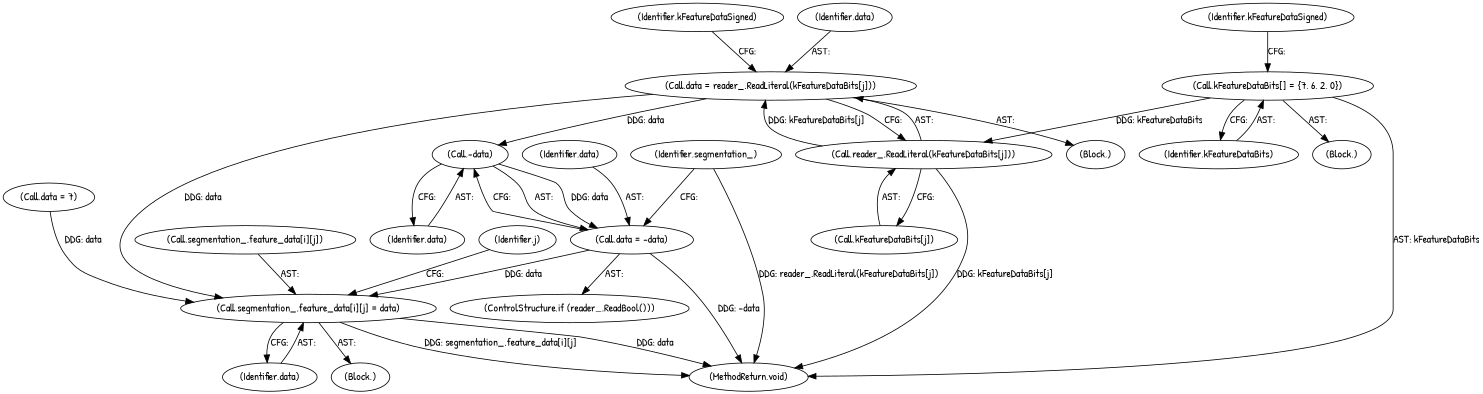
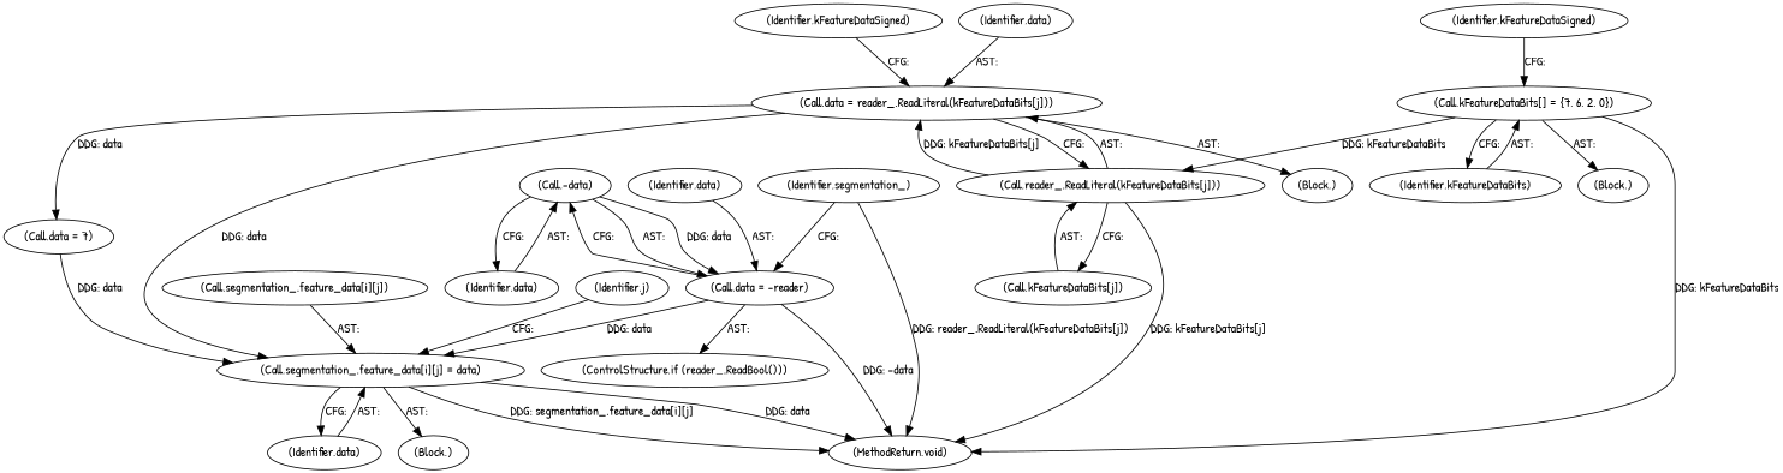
  digraph {
    fontname="Patrick Hand"
    node [fontname="Patrick Hand"]
    edge [fontname="Patrick Hand"]
    n1 [label="(Call,data = reader_.ReadLiteral(kFeatureDataBits[j]))"]
    n2 [label="(Call,reader_.ReadLiteral(kFeatureDataBits[j]))"]
    n3 [label="(Call,-data)"]
    n4 [label="(Call,segmentation_.feature_data[i][j] = data)"]
    n5 [label="(Block,)"]
    n6 [label="(MethodReturn,void)"]
    n7 [label="(Call,kFeatureDataBits[j])"]
-   n8 [label="(Call,data = -data)"]
+   n8 [label="(Call,data = -reader)"]
    n9 [label="(Identifier,data)"]
    n10 [label="(Identifier,data)"]
    n11 [label="(Block,)"]
    n12 [label="(Call,kFeatureDataBits[] = {7, 6, 2, 0})"]
    n13 [label="(Identifier,kFeatureDataBits)"]
    n14 [label="(Block,)"]
    n15 [label="(ControlStructure,if (reader_.ReadBool()))"]
    n16 [label="(Identifier,data)"]
    n17 [label="(Call,segmentation_.feature_data[i][j])"]
    n18 [label="(Identifier,segmentation_)"]
    n19 [label="(Identifier,kFeatureDataSigned)"]
    n20 [label="(Identifier,j)"]
    n21 [label="(Identifier,data)"]
    n22 [label="(Call,data = 7)"]
    n23 [label="(Identifier,kFeatureDataSigned)"]
    n1 -> n2 [label="CFG: "]
-   n1 -> n3 [label="DDG: data"]
+   n1 -> n22 [label="DDG: data"]
    n1 -> n4 [label="DDG: data"]
    n1 -> n5 [label="AST: "]
    n2 -> n1 [label="AST: "]
    n2 -> n1 [label="DDG: kFeatureDataBits[j]"]
    n2 -> n6 [label="DDG: kFeatureDataBits[j]"]
    n2 -> n7 [label="CFG: "]
    n3 -> n8 [label="AST: "]
    n3 -> n8 [label="DDG: data"]
    n3 -> n9 [label="CFG: "]
    n4 -> n6 [label="DDG: data"]
    n4 -> n6 [label="DDG: segmentation_.feature_data[i][j]"]
    n4 -> n10 [label="CFG: "]
    n4 -> n11 [label="AST: "]
    n7 -> n2 [label="AST: "]
    n8 -> n3 [label="CFG: "]
    n8 -> n4 [label="DDG: data"]
    n8 -> n6 [label="DDG: -data"]
    n8 -> n15 [label="AST: "]
    n9 -> n3 [label="AST: "]
    n10 -> n4 [label="AST: "]
    n12 -> n2 [label="DDG: kFeatureDataBits"]
-   n12 -> n6 [label="AST: kFeatureDataBits"]
+   n12 -> n6 [label="DDG: kFeatureDataBits"]
    n12 -> n13 [label="CFG: "]
    n12 -> n14 [label="AST: "]
    n13 -> n12 [label="AST: "]
    n16 -> n1 [label="AST: "]
    n17 -> n4 [label="AST: "]
    n18 -> n6 [label="DDG: reader_.ReadLiteral(kFeatureDataBits[j])"]
    n18 -> n8 [label="CFG: "]
    n19 -> n1 [label="CFG: "]
    n20 -> n4 [label="CFG: "]
    n21 -> n8 [label="AST: "]
    n22 -> n4 [label="DDG: data"]
    n23 -> n12 [label="CFG: "]
  }
